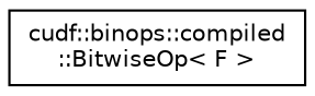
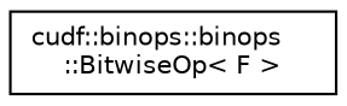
  digraph {
    rankdir=TB
-   n1 [color=black fillcolor=white fontname=Helvetica fontsize=10 height=0.2 label="cudf::binops::compiled\l::BitwiseOp\< F \>" shape=record style=filled width=0.4]
+   n1 [color=black fillcolor=white fontname=Helvetica fontsize=10 height=0.2 label="cudf::binops::binops\l::BitwiseOp\< F \>" shape=record style=filled width=0.4]
  }
